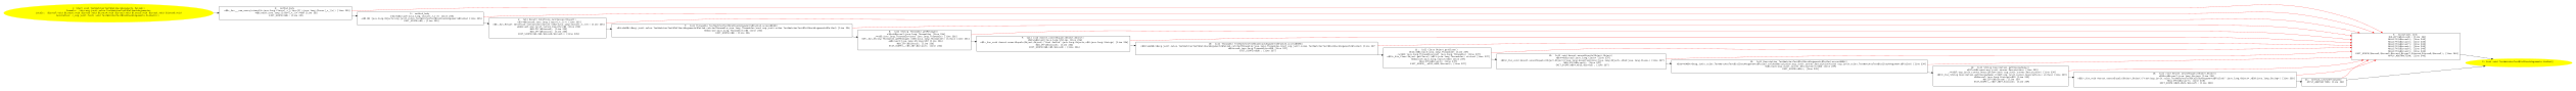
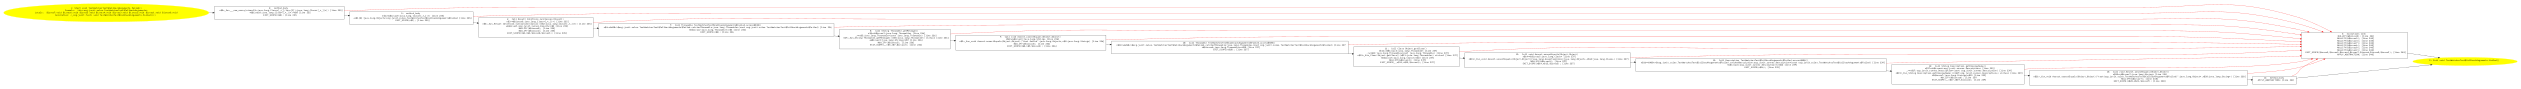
  digraph {
    rankdir=LR
    fontname="IBM Plex Mono"
    node [fontname="IBM Plex Mono" shape=box]
    edge [fontname="IBM Plex Mono"]
    n1 [color=yellow label="1: Start void TestWatcherTest$CallbackArguments.failed()\nFormals:  this:org.junit.rules.TestWatcherTest$CallbackArguments*\nLocals:  $irvar7:void $irvar6:void $irvar5:void $irvar4:void $irvar3:void $irvar2:void $irvar1:void $irvar0:void\nAnnotation: <_org.junit.Test> void TestWatcherTest$CallbackArguments.failed()() \n  " style=filled shape=""]
    n2 [label="4:  method_body \n   n$0=_fun___new_array(sizeof(t=java.lang.Class*[_*_];len=[1]):java.lang.Class*[_*_](*)) [line 235]\n  *&$irvar0:java.lang.Class*[_*_](*)=n$0 [line 235]\n  EXIT_SCOPE(n$0); [line 235]\n "]
    n3 [label="3:  exceptions sink \n   NULLIFY(&$irvar3); [line 240]\n  NULLIFY(&$irvar5); [line 240]\n  NULLIFY(&$irvar4); [line 240]\n  NULLIFY(&$irvar7); [line 240]\n  NULLIFY(&$irvar6); [line 240]\n  NULLIFY(&$irvar0); [line 240]\n  NULLIFY(&$irvar2); [line 240]\n  EXIT_SCOPE($irvar3,$irvar5,$irvar4,$irvar7,$irvar6,$irvar0,$irvar2); [line 240]\n  APPLY_ABSTRACTION; [line 240]\n "]
    n4 [label="5:  method_body \n   n$1=*&$irvar0:java.lang.Class*[_*_](*) [line 235]\n  *n$1[0]:java.lang.Object*=org.junit.rules.TestWatcherTest$CallbackArguments$Failed [line 235]\n  EXIT_SCOPE(n$1); [line 235]\n "]
    n5 [color=yellow label="2: Exit void TestWatcherTest$CallbackArguments.failed() \n  " style=filled shape=""]
    n6 [label="6:  Call Result JUnitCore.runClasses(Class[]) \n   n$2=*&$irvar0:java.lang.Class*[_*_](*) [line 235]\n  n$3=_fun_Result JUnitCore.runClasses(Class[])(n$2:java.lang.Class*[_*_](*)) [line 235]\n  *&$irvar1:org.junit.runner.Result*=n$3 [line 235]\n  NULLIFY(&$irvar0); [line 235]\n  NULLIFY(&$irvar1); [line 235]\n  EXIT_SCOPE(n$2,n$3,$irvar0,$irvar1); [line 235]\n "]
    n7 [label="7:  Call Throwable TestWatcherTest$CallbackArguments$Failed.access$500() \n   n$4=*&#GB<>$org.junit.rules.TestWatcherTest$CallbackArguments$Failed.catchedThrowable:java.lang.Throwable*(root org.junit.rules.TestWatcherTest$CallbackArguments$Failed) [line 236]\n  *&$irvar2:java.lang.Throwable*=n$4 [line 236]\n  EXIT_SCOPE(n$4); [line 236]\n "]
    n8 [label="8:  Call String Throwable.getMessage() \n   n$5=*&$irvar2:java.lang.Throwable* [line 236]\n  _=*n$5:java.lang.Throwable*(root java.lang.Throwable) [line 236]\n  n$7=_fun_String Throwable.getMessage()(n$5:java.lang.Throwable*) virtual [line 236]\n  *&$irvar3:java.lang.String*=n$7 [line 236]\n  NULLIFY(&$irvar2); [line 236]\n  EXIT_SCOPE(_,n$5,n$7,$irvar2); [line 236]\n "]
    n9 [label="9:  Call void Assert.assertEquals(Object,Object) \n   n$8=*&$irvar3:java.lang.String* [line 236]\n  n$9=_fun_void Assert.assertEquals(Object,Object)(\"test failed\":java.lang.Object*,n$8:java.lang.String*) [line 236]\n  NULLIFY(&$irvar3); [line 236]\n  EXIT_SCOPE(n$8,n$9,$irvar3); [line 236]\n "]
    n10 [label="10:  Call Throwable TestWatcherTest$CallbackArguments$Failed.access$500() \n   n$10=*&#GB<>$org.junit.rules.TestWatcherTest$CallbackArguments$Failed.catchedThrowable:java.lang.Throwable*(root org.junit.rules.TestWatcherTest$CallbackArguments$Failed) [line 237]\n  *&$irvar4:java.lang.Throwable*=n$10 [line 237]\n  EXIT_SCOPE(n$10); [line 237]\n "]
    n11 [label="11:  Call Class Object.getClass() \n   n$11=*&$irvar4:java.lang.Throwable* [line 237]\n  _=*n$11:java.lang.Throwable*(root java.lang.Throwable) [line 237]\n  n$13=_fun_Class Object.getClass()(n$11:java.lang.Throwable*) virtual [line 237]\n  *&$irvar5:java.lang.Class*=n$13 [line 237]\n  NULLIFY(&$irvar4); [line 237]\n  EXIT_SCOPE(_,n$11,n$13,$irvar4); [line 237]\n "]
    n12 [label="12:  Call void Assert.assertEquals(Object,Object) \n   n$14=*&$irvar5:java.lang.Class* [line 237]\n  n$15=_fun_void Assert.assertEquals(Object,Object)(java.lang.AssertionError:java.lang.Object*,n$14:java.lang.Class*) [line 237]\n  NULLIFY(&$irvar5); [line 237]\n  EXIT_SCOPE(n$14,n$15,$irvar5); [line 237]\n "]
    n13 [label="13:  Call Description TestWatcherTest$CallbackArguments$Failed.access$400() \n   n$16=*&#GB<>$org.junit.rules.TestWatcherTest$CallbackArguments$Failed.catchedDescription:org.junit.runner.Description*(root org.junit.rules.TestWatcherTest$CallbackArguments$Failed) [line 239]\n  *&$irvar6:org.junit.runner.Description*=n$16 [line 239]\n  EXIT_SCOPE(n$16); [line 239]\n "]
    n14 [label="14:  Call String Description.getDisplayName() \n   n$17=*&$irvar6:org.junit.runner.Description* [line 239]\n  _=*n$17:org.junit.runner.Description*(root org.junit.runner.Description) [line 239]\n  n$19=_fun_String Description.getDisplayName()(n$17:org.junit.runner.Description*) virtual [line 239]\n  *&$irvar7:java.lang.String*=n$19 [line 239]\n  NULLIFY(&$irvar6); [line 239]\n  EXIT_SCOPE(_,n$17,n$19,$irvar6); [line 239]\n "]
    n15 [label="15:  Call void Assert.assertEquals(Object,Object) \n   n$20=*&$irvar7:java.lang.String* [line 238]\n  n$21=_fun_void Assert.assertEquals(Object,Object)(\"test(org.junit.rules.TestWatcherTest$CallbackArguments$Failed)\":java.lang.Object*,n$20:java.lang.String*) [line 238]\n  NULLIFY(&$irvar7); [line 238]\n  EXIT_SCOPE(n$20,n$21,$irvar7); [line 238]\n "]
-   n16 [label="16:  method_catchedThrowable \n   APPLY_ABSTRACTION; [line 240]\n "]
+   n16 [label="16:  method_body \n   APPLY_ABSTRACTION; [line 240]\n "]
    n1 -> n2
    n2 -> n3 [color=red]
    n2 -> n4
    n3 -> n5
    n4 -> n3 [color=red]
    n4 -> n6
    n6 -> n3 [color=red]
    n6 -> n7
    n7 -> n3 [color=red]
    n7 -> n8
    n8 -> n3 [color=red]
    n8 -> n9
    n9 -> n3 [color=red]
    n9 -> n10
    n10 -> n3 [color=red]
    n10 -> n11
    n11 -> n3 [color=red]
    n11 -> n12
    n12 -> n3 [color=red]
    n12 -> n13
    n13 -> n3 [color=red]
    n13 -> n14
    n14 -> n3 [color=red]
    n14 -> n15
    n15 -> n3 [color=red]
    n15 -> n16
    n16 -> n3 [color=red]
    n16 -> n5
  }
